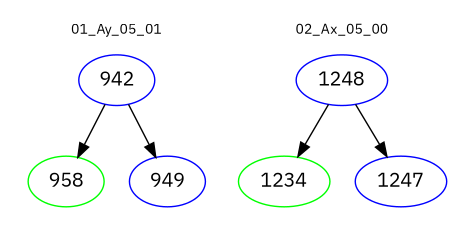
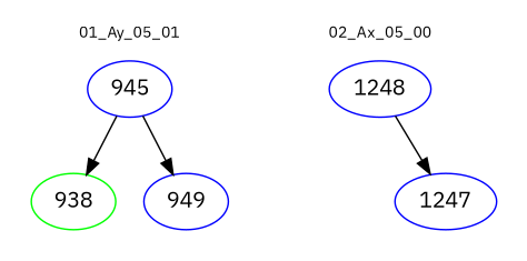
  digraph {
    fontname="IBM Plex Sans"
    node [color=blue fontname="IBM Plex Sans"]
    edge [color=black fontname="IBM Plex Sans"]
-   n1 [label=942]
-   n2 [color=green label=958]
+   n1 [label=945]
+   n2 [color=green label=938]
    n3 [label=949]
    n4 [label=1248]
-   n5 [color=green label=1234]
    n6 [label=1247]
    subgraph cluster_1 {
      color=white
      fontsize=10
      label="01_Ay_05_01"
      n1
      n2
      n3
    }
    subgraph cluster_2 {
      color=white
      fontsize=10
      label="02_Ax_05_00"
      n4
-     n5
      n6
    }
    n1 -> n2
    n1 -> n3
-   n4 -> n5
    n4 -> n6
  }
